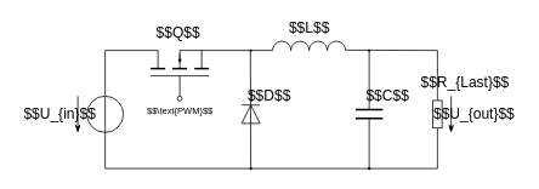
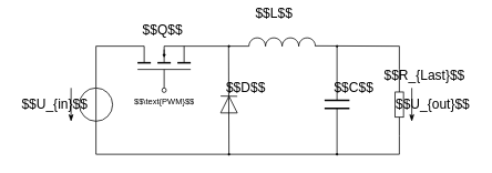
  <mxCell id="0" />
  <mxCell id="1" parent="0" />
  <mxCell id="2" value="" style="endArrow=none;html=1;jumpSize=6;strokeWidth=1;" parent="1" edge="1"><mxGeometry width="50" height="50" relative="1" as="geometry"><mxPoint x="265" y="115" as="sourcePoint" /><mxPoint x="285" y="115.28" as="targetPoint" /></mxGeometry></mxCell>
  <mxCell id="3" value="" style="endArrow=none;html=1;strokeWidth=1;" parent="1" source="15" edge="1"><mxGeometry width="50" height="50" relative="1" as="geometry"><mxPoint x="115" y="315" as="sourcePoint" /><mxPoint x="115" y="55" as="targetPoint" /></mxGeometry></mxCell>
  <mxCell id="4" value="" style="endArrow=none;html=1;strokeWidth=1;" parent="1" edge="1"><mxGeometry width="50" height="50" relative="1" as="geometry"><mxPoint x="173" y="55" as="sourcePoint" /><mxPoint x="115" y="55" as="targetPoint" /></mxGeometry></mxCell>
  <mxCell id="5" value="" style="endArrow=none;html=1;strokeWidth=2;endSize=6;" parent="1" edge="1"><mxGeometry width="50" height="50" relative="1" as="geometry"><mxPoint x="165" y="75" as="sourcePoint" /><mxPoint x="181" y="75" as="targetPoint" /></mxGeometry></mxCell>
  <mxCell id="6" value="" style="endArrow=none;html=1;strokeWidth=1;" parent="1" edge="1"><mxGeometry width="50" height="50" relative="1" as="geometry"><mxPoint x="165" y="83" as="sourcePoint" /><mxPoint x="229" y="83" as="targetPoint" /></mxGeometry></mxCell>
  <mxCell id="7" value="" style="endArrow=none;html=1;strokeWidth=1;" parent="1" edge="1"><mxGeometry width="50" height="50" relative="1" as="geometry"><mxPoint x="197" y="105" as="sourcePoint" /><mxPoint x="197" y="83" as="targetPoint" /></mxGeometry></mxCell>
  <mxCell id="8" value="" style="endArrow=none;html=1;strokeWidth=1;" parent="1" edge="1"><mxGeometry width="50" height="50" relative="1" as="geometry"><mxPoint x="173" y="75" as="sourcePoint" /><mxPoint x="173" y="55" as="targetPoint" /><Array as="points" /></mxGeometry></mxCell>
  <mxCell id="9" value="" style="endArrow=none;html=1;strokeWidth=2;" parent="1" edge="1"><mxGeometry width="50" height="50" relative="1" as="geometry"><mxPoint x="189" y="75" as="sourcePoint" /><mxPoint x="205" y="75" as="targetPoint" /></mxGeometry></mxCell>
  <mxCell id="10" value="" style="endArrow=none;html=1;strokeWidth=2;jumpSize=6;" parent="1" edge="1"><mxGeometry width="50" height="50" relative="1" as="geometry"><mxPoint x="213" y="75" as="sourcePoint" /><mxPoint x="229" y="75" as="targetPoint" /></mxGeometry></mxCell>
  <mxCell id="11" value="" style="endArrow=block;html=1;strokeWidth=1;startArrow=none;startFill=0;endFill=1;endSize=2;" parent="1" edge="1"><mxGeometry width="50" height="50" relative="1" as="geometry"><mxPoint x="197" y="59" as="sourcePoint" /><mxPoint x="197" y="69" as="targetPoint" /><Array as="points" /></mxGeometry></mxCell>
  <mxCell id="12" value="" style="endArrow=none;html=1;strokeWidth=1;" parent="1" source="19" edge="1"><mxGeometry width="50" height="50" relative="1" as="geometry"><mxPoint x="295" y="55" as="sourcePoint" /><mxPoint x="197" y="55" as="targetPoint" /></mxGeometry></mxCell>
  <mxCell id="13" value="" style="endArrow=none;html=1;strokeWidth=1;" parent="1" edge="1"><mxGeometry width="50" height="50" relative="1" as="geometry"><mxPoint x="197" y="75" as="sourcePoint" /><mxPoint x="197" y="55" as="targetPoint" /><Array as="points" /></mxGeometry></mxCell>
  <mxCell id="14" value="" style="endArrow=none;html=1;strokeWidth=1;" parent="1" edge="1"><mxGeometry width="50" height="50" relative="1" as="geometry"><mxPoint x="221" y="75" as="sourcePoint" /><mxPoint x="221" y="55" as="targetPoint" /><Array as="points" /></mxGeometry></mxCell>
  <mxCell id="15" value="" style="ellipse;whiteSpace=wrap;html=1;aspect=fixed;strokeWidth=1;" parent="1" vertex="1"><mxGeometry x="95" y="105.28" width="40" height="40" as="geometry" /></mxCell>
  <mxCell id="16" value="" style="endArrow=none;html=1;strokeWidth=1;entryX=0.5;entryY=0;entryDx=0;entryDy=0;" parent="1" target="15" edge="1"><mxGeometry width="50" height="50" relative="1" as="geometry"><mxPoint x="115" y="185" as="sourcePoint" /><mxPoint x="115" y="55" as="targetPoint" /></mxGeometry></mxCell>
  <mxCell id="17" value="" style="triangle;whiteSpace=wrap;html=1;strokeWidth=1;fillColor=none;gradientColor=none;rotation=-90;" parent="1" vertex="1"><mxGeometry x="265" y="115.28" width="20" height="20" as="geometry" /></mxCell>
  <mxCell id="18" value="" style="endArrow=none;html=1;strokeWidth=1;" parent="1" edge="1"><mxGeometry width="50" height="50" relative="1" as="geometry"><mxPoint x="275" y="185" as="sourcePoint" /><mxPoint x="274.58" y="55" as="targetPoint" /></mxGeometry></mxCell>
  <mxCell id="19" value="" style="verticalLabelPosition=bottom;verticalAlign=top;html=1;shape=mxgraph.basic.arc;strokeWidth=1;startAngle=0.748;endAngle=0.252;fillColor=none;gradientColor=none;" parent="1" vertex="1"><mxGeometry x="299" y="45" width="20" height="20" as="geometry" /></mxCell>
  <mxCell id="20" value="" style="verticalLabelPosition=bottom;verticalAlign=top;html=1;shape=mxgraph.basic.arc;strokeWidth=1;startAngle=0.748;endAngle=0.252;fillColor=none;gradientColor=none;" parent="1" vertex="1"><mxGeometry x="319" y="45" width="20" height="20" as="geometry" /></mxCell>
  <mxCell id="21" value="" style="verticalLabelPosition=bottom;verticalAlign=top;html=1;shape=mxgraph.basic.arc;strokeWidth=1;startAngle=0.748;endAngle=0.252;fillColor=none;gradientColor=none;" parent="1" vertex="1"><mxGeometry x="339" y="45" width="20" height="20" as="geometry" /></mxCell>
  <mxCell id="22" value="" style="verticalLabelPosition=bottom;verticalAlign=top;html=1;shape=mxgraph.basic.arc;strokeWidth=1;startAngle=0.748;endAngle=0.252;fillColor=none;gradientColor=none;" parent="1" vertex="1"><mxGeometry x="359" y="45" width="20" height="20" as="geometry" /></mxCell>
  <mxCell id="23" value="" style="endArrow=none;html=1;strokeWidth=2;" parent="1" edge="1"><mxGeometry width="50" height="50" relative="1" as="geometry"><mxPoint x="390" y="120.16" as="sourcePoint" /><mxPoint x="420" y="120.16" as="targetPoint" /></mxGeometry></mxCell>
  <mxCell id="24" value="" style="endArrow=none;html=1;strokeWidth=2;" parent="1" edge="1"><mxGeometry width="50" height="50" relative="1" as="geometry"><mxPoint x="390" y="129.82" as="sourcePoint" /><mxPoint x="420" y="129.82" as="targetPoint" /></mxGeometry></mxCell>
  <mxCell id="25" value="" style="endArrow=none;html=1;strokeWidth=1;" parent="1" edge="1"><mxGeometry width="50" height="50" relative="1" as="geometry"><mxPoint x="480" y="55" as="sourcePoint" /><mxPoint x="379" y="54.66" as="targetPoint" /></mxGeometry></mxCell>
  <mxCell id="26" value="" style="endArrow=none;html=1;strokeWidth=1;" parent="1" edge="1"><mxGeometry width="50" height="50" relative="1" as="geometry"><mxPoint x="405" y="120" as="sourcePoint" /><mxPoint x="405" y="55" as="targetPoint" /></mxGeometry></mxCell>
  <mxCell id="27" value="" style="endArrow=none;html=1;strokeWidth=1;" parent="1" edge="1"><mxGeometry width="50" height="50" relative="1" as="geometry"><mxPoint x="480" y="185" as="sourcePoint" /><mxPoint x="115" y="185" as="targetPoint" /></mxGeometry></mxCell>
  <mxCell id="28" value="" style="endArrow=none;html=1;strokeWidth=1;" parent="1" edge="1"><mxGeometry width="50" height="50" relative="1" as="geometry"><mxPoint x="405" y="185" as="sourcePoint" /><mxPoint x="405" y="130" as="targetPoint" /></mxGeometry></mxCell>
  <mxCell id="29" style="edgeStyle=orthogonalEdgeStyle;rounded=0;jumpSize=6;orthogonalLoop=1;jettySize=auto;html=1;startArrow=none;startFill=0;endArrow=none;endFill=0;endSize=2;strokeWidth=1;" parent="1" source="31" edge="1"><mxGeometry relative="1" as="geometry"><mxPoint x="480" y="55" as="targetPoint" /></mxGeometry></mxCell>
  <mxCell id="30" style="edgeStyle=orthogonalEdgeStyle;rounded=0;jumpSize=6;orthogonalLoop=1;jettySize=auto;html=1;startArrow=none;startFill=0;endArrow=none;endFill=0;endSize=2;strokeWidth=1;" parent="1" source="31" edge="1"><mxGeometry relative="1" as="geometry"><mxPoint x="480" y="185" as="targetPoint" /></mxGeometry></mxCell>
  <mxCell id="31" value="" style="rounded=0;whiteSpace=wrap;html=1;strokeColor=#000000;strokeWidth=1;fillColor=none;gradientColor=none;" parent="1" vertex="1"><mxGeometry x="475" y="110.14" width="10" height="30.28" as="geometry" /></mxCell>
  <mxCell id="32" value="&lt;font style=&quot;font-size: 16px&quot;&gt;$$C$$&lt;/font&gt;" style="text;html=1;align=center;verticalAlign=middle;resizable=0;points=[];autosize=1;" parent="1" vertex="1"><mxGeometry x="395" y="95.28" width="60" height="20" as="geometry" /></mxCell>
  <mxCell id="33" value="&lt;font style=&quot;font-size: 16px&quot;&gt;$$R_{Last}$$&lt;/font&gt;" style="text;html=1;align=center;verticalAlign=middle;resizable=0;points=[];autosize=1;" parent="1" vertex="1"><mxGeometry x="455" y="80.28" width="110" height="20" as="geometry" /></mxCell>
  <mxCell id="34" value="&lt;font style=&quot;font-size: 16px&quot;&gt;$$D$$&lt;/font&gt;" style="text;html=1;align=center;verticalAlign=middle;resizable=0;points=[];autosize=1;" parent="1" vertex="1"><mxGeometry x="265" y="95.28" width="60" height="20" as="geometry" /></mxCell>
- <mxCell id="35" value="&lt;font style=&quot;font-size: 16px&quot;&gt;$$L$$&lt;/font&gt;" style="text;html=1;align=center;verticalAlign=middle;resizable=0;points=[];autosize=1;" parent="1" vertex="1"><mxGeometry x="309" y="20" width="60" height="20" as="geometry" /></mxCell>
+ <mxCell id="35" value="&lt;font style=&quot;font-size: 16px&quot;&gt;$$L$$&lt;/font&gt;" style="text;html=1;align=center;verticalAlign=middle;resizable=0;points=[];autosize=1;" parent="1" vertex="1"><mxGeometry x="299" y="5" width="60" height="20" as="geometry" /></mxCell>
  <mxCell id="36" value="&lt;font style=&quot;font-size: 16px&quot;&gt;$$Q$$&lt;/font&gt;" style="text;html=1;align=center;verticalAlign=middle;resizable=0;points=[];autosize=1;" parent="1" vertex="1"><mxGeometry x="165" y="25" width="60" height="20" as="geometry" /></mxCell>
  <mxCell id="37" value="" style="endArrow=classicThin;html=1;strokeWidth=1;endFill=1;" parent="1" edge="1"><mxGeometry width="50" height="50" relative="1" as="geometry"><mxPoint x="85" y="105.28" as="sourcePoint" /><mxPoint x="85" y="145.56" as="targetPoint" /></mxGeometry></mxCell>
  <mxCell id="38" value="&lt;font style=&quot;font-size: 16px&quot;&gt;$$U_{in}$$&lt;/font&gt;" style="text;html=1;align=center;verticalAlign=middle;resizable=0;points=[];autosize=1;" parent="1" vertex="1"><mxGeometry x="20" y="115.28" width="90" height="20" as="geometry" /></mxCell>
  <mxCell id="39" value="" style="endArrow=classicThin;html=1;strokeWidth=1;endFill=1;" parent="1" edge="1"><mxGeometry width="50" height="50" relative="1" as="geometry"><mxPoint x="495" y="105.28" as="sourcePoint" /><mxPoint x="495" y="145.56" as="targetPoint" /></mxGeometry></mxCell>
  <mxCell id="40" value="&lt;font style=&quot;font-size: 16px&quot;&gt;$$U_{out}$$&lt;/font&gt;" style="text;html=1;align=center;verticalAlign=middle;resizable=0;points=[];autosize=1;" parent="1" vertex="1"><mxGeometry x="470" y="115.28" width="100" height="20" as="geometry" /></mxCell>
  <mxCell id="41" value="" style="ellipse;whiteSpace=wrap;html=1;strokeColor=#000000;strokeWidth=1;fillColor=none;gradientColor=none;" parent="1" vertex="1"><mxGeometry x="194.5" y="105.28" width="5" height="5.42" as="geometry" /></mxCell>
  <mxCell id="42" value="&lt;font style=&quot;font-size: 10px&quot;&gt;$$\text{PWM}$$&lt;/font&gt;" style="text;html=1;align=center;verticalAlign=middle;resizable=0;points=[];autosize=1;" parent="1" vertex="1"><mxGeometry x="152" y="110.7" width="90" height="20" as="geometry" /></mxCell>
  <mxCell id="43" value="" style="ellipse;whiteSpace=wrap;html=1;fillColor=#000000;" vertex="1" parent="1"><mxGeometry x="274" y="54" width="2" height="2" as="geometry" /></mxCell>
  <mxCell id="44" value="" style="ellipse;whiteSpace=wrap;html=1;fillColor=#000000;" vertex="1" parent="1"><mxGeometry x="404" y="54" width="2" height="2" as="geometry" /></mxCell>
  <mxCell id="45" value="" style="ellipse;whiteSpace=wrap;html=1;fillColor=#000000;" vertex="1" parent="1"><mxGeometry x="404" y="184" width="2" height="2" as="geometry" /></mxCell>
  <mxCell id="46" value="" style="ellipse;whiteSpace=wrap;html=1;fillColor=#000000;" vertex="1" parent="1"><mxGeometry x="274" y="184" width="2" height="2" as="geometry" /></mxCell>
